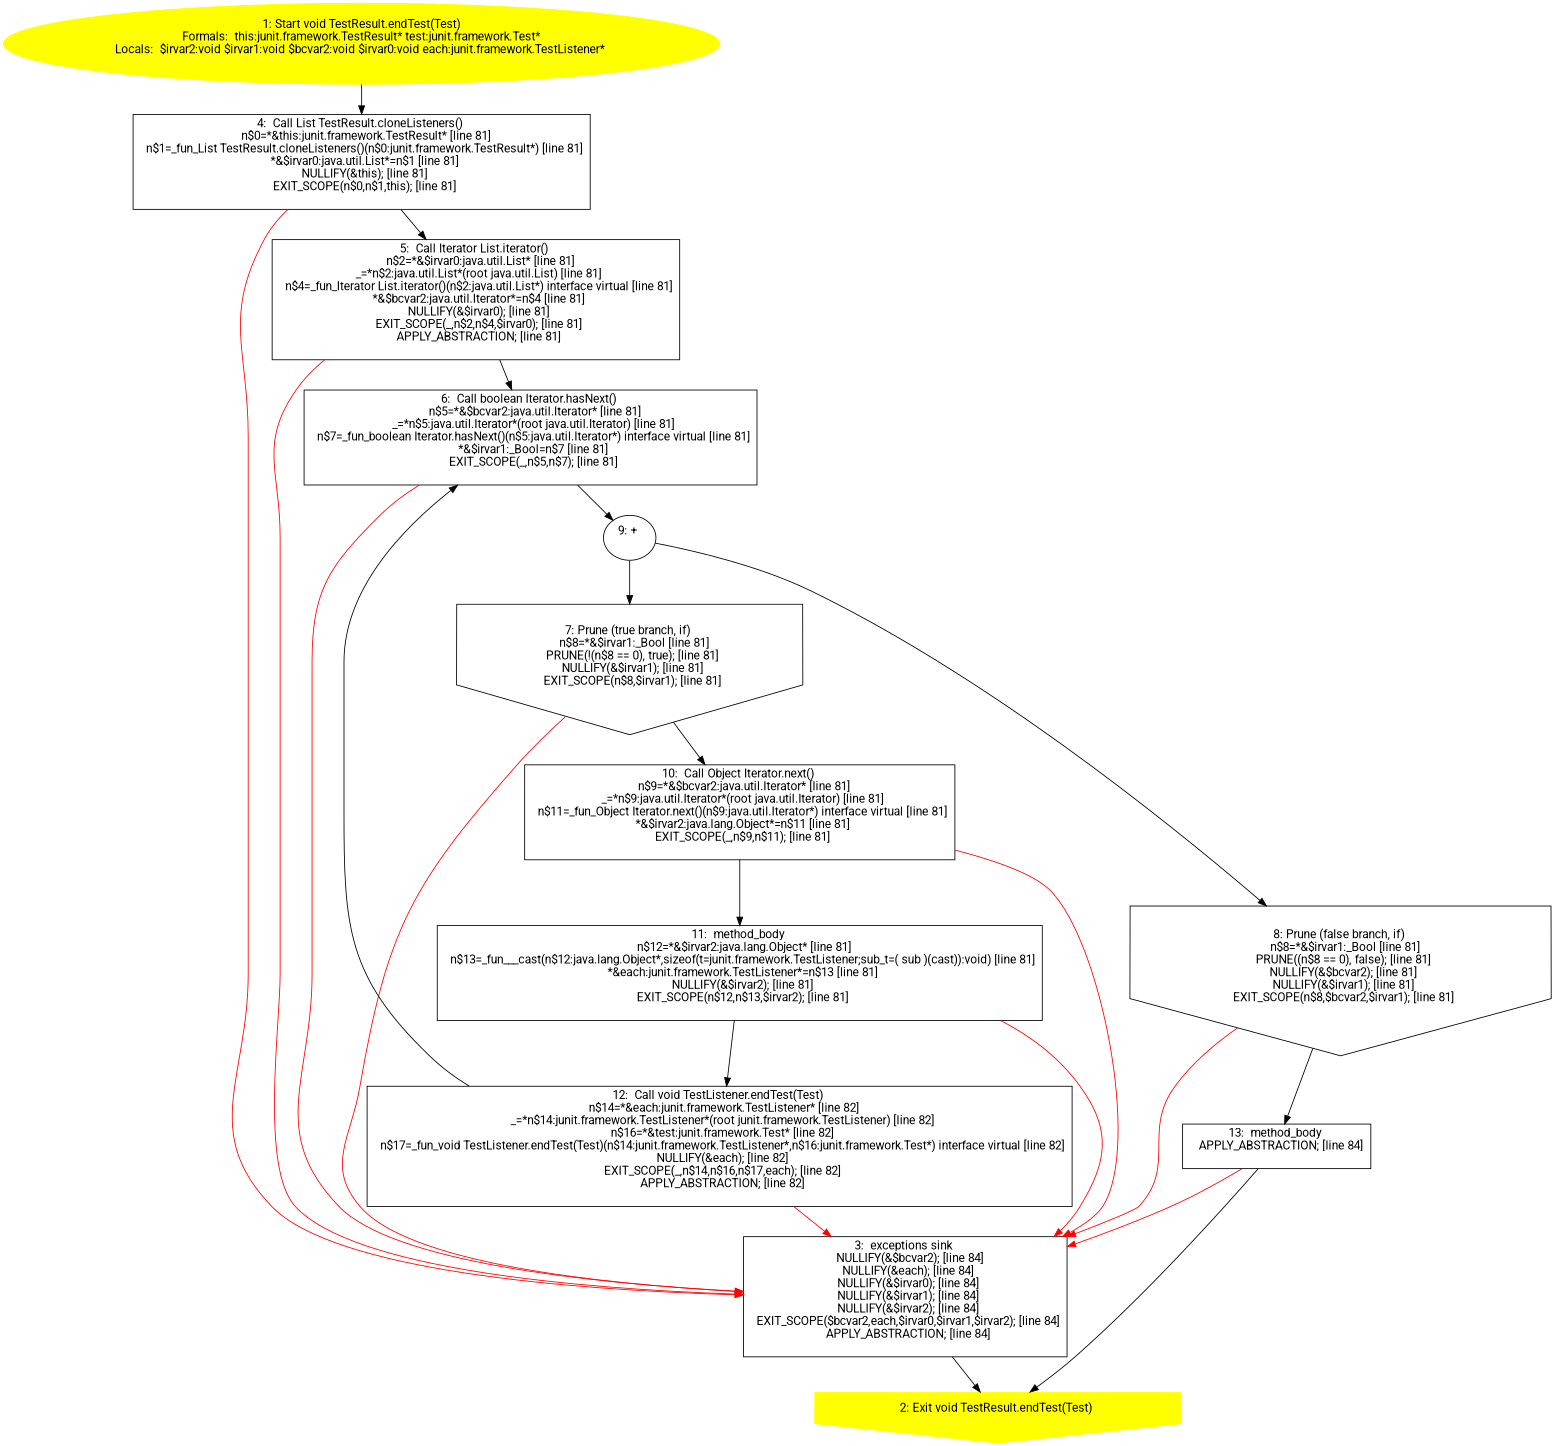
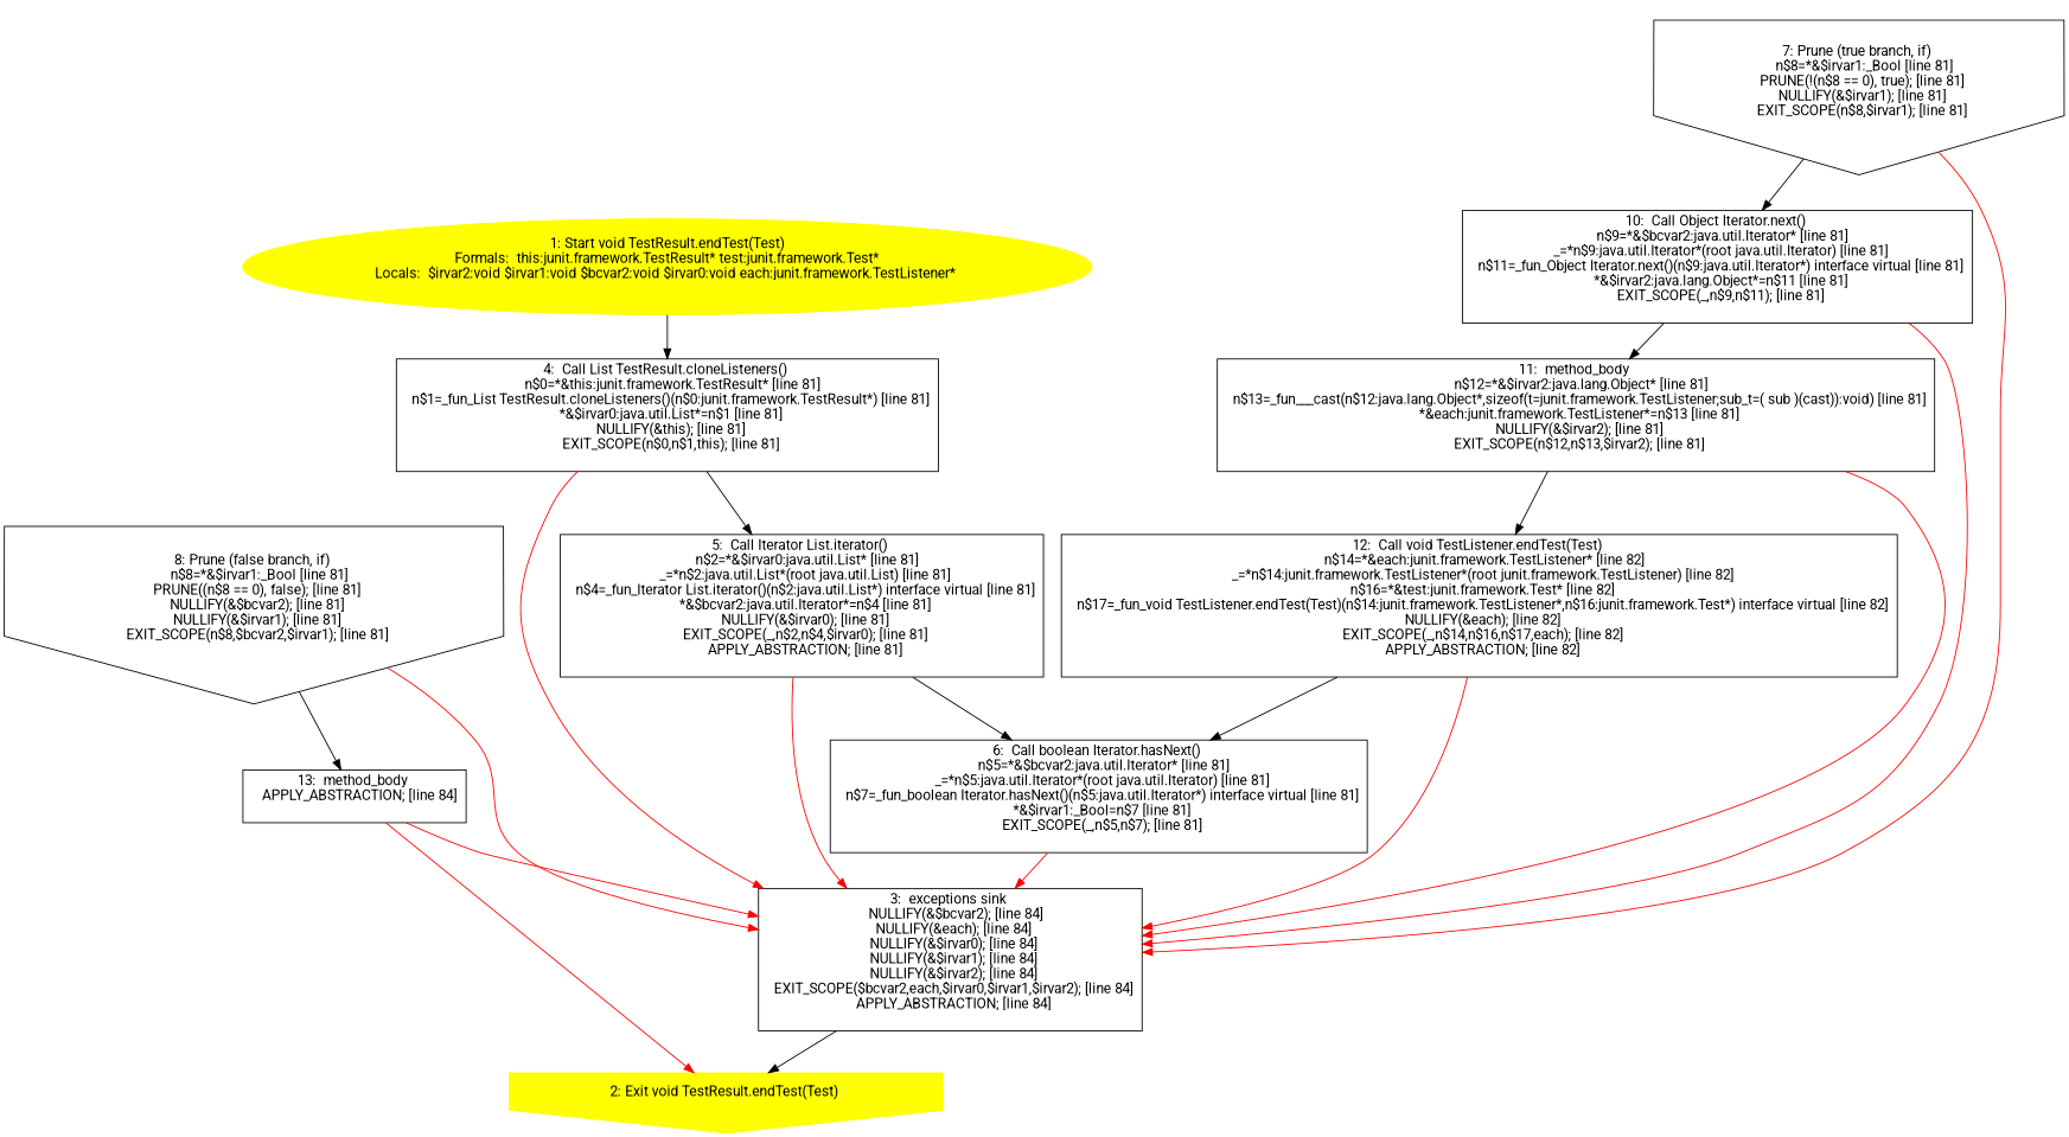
  digraph {
    fontname=Roboto
    node [fontname=Roboto shape=box]
    edge [fontname=Roboto]
    n1 [color=yellow label="1: Start void TestResult.endTest(Test)\nFormals:  this:junit.framework.TestResult* test:junit.framework.Test*\nLocals:  $irvar2:void $irvar1:void $bcvar2:void $irvar0:void each:junit.framework.TestListener* \n  " style=filled shape=""]
    n2 [label="4:  Call List TestResult.cloneListeners() \n   n$0=*&this:junit.framework.TestResult* [line 81]\n  n$1=_fun_List TestResult.cloneListeners()(n$0:junit.framework.TestResult*) [line 81]\n  *&$irvar0:java.util.List*=n$1 [line 81]\n  NULLIFY(&this); [line 81]\n  EXIT_SCOPE(n$0,n$1,this); [line 81]\n "]
    n3 [label="3:  exceptions sink \n   NULLIFY(&$bcvar2); [line 84]\n  NULLIFY(&each); [line 84]\n  NULLIFY(&$irvar0); [line 84]\n  NULLIFY(&$irvar1); [line 84]\n  NULLIFY(&$irvar2); [line 84]\n  EXIT_SCOPE($bcvar2,each,$irvar0,$irvar1,$irvar2); [line 84]\n  APPLY_ABSTRACTION; [line 84]\n "]
    n4 [label="5:  Call Iterator List.iterator() \n   n$2=*&$irvar0:java.util.List* [line 81]\n  _=*n$2:java.util.List*(root java.util.List) [line 81]\n  n$4=_fun_Iterator List.iterator()(n$2:java.util.List*) interface virtual [line 81]\n  *&$bcvar2:java.util.Iterator*=n$4 [line 81]\n  NULLIFY(&$irvar0); [line 81]\n  EXIT_SCOPE(_,n$2,n$4,$irvar0); [line 81]\n  APPLY_ABSTRACTION; [line 81]\n "]
    n5 [color=yellow label="2: Exit void TestResult.endTest(Test) \n  " shape=invhouse style=filled]
    n6 [label="6:  Call boolean Iterator.hasNext() \n   n$5=*&$bcvar2:java.util.Iterator* [line 81]\n  _=*n$5:java.util.Iterator*(root java.util.Iterator) [line 81]\n  n$7=_fun_boolean Iterator.hasNext()(n$5:java.util.Iterator*) interface virtual [line 81]\n  *&$irvar1:_Bool=n$7 [line 81]\n  EXIT_SCOPE(_,n$5,n$7); [line 81]\n "]
-   n7 [label="9: + \n  " shape=""]
    n8 [label="7: Prune (true branch, if) \n   n$8=*&$irvar1:_Bool [line 81]\n  PRUNE(!(n$8 == 0), true); [line 81]\n  NULLIFY(&$irvar1); [line 81]\n  EXIT_SCOPE(n$8,$irvar1); [line 81]\n " shape=invhouse]
    n9 [label="8: Prune (false branch, if) \n   n$8=*&$irvar1:_Bool [line 81]\n  PRUNE((n$8 == 0), false); [line 81]\n  NULLIFY(&$bcvar2); [line 81]\n  NULLIFY(&$irvar1); [line 81]\n  EXIT_SCOPE(n$8,$bcvar2,$irvar1); [line 81]\n " shape=invhouse]
    n10 [label="10:  Call Object Iterator.next() \n   n$9=*&$bcvar2:java.util.Iterator* [line 81]\n  _=*n$9:java.util.Iterator*(root java.util.Iterator) [line 81]\n  n$11=_fun_Object Iterator.next()(n$9:java.util.Iterator*) interface virtual [line 81]\n  *&$irvar2:java.lang.Object*=n$11 [line 81]\n  EXIT_SCOPE(_,n$9,n$11); [line 81]\n "]
    n11 [label="13:  method_body \n   APPLY_ABSTRACTION; [line 84]\n "]
    n12 [label="11:  method_body \n   n$12=*&$irvar2:java.lang.Object* [line 81]\n  n$13=_fun___cast(n$12:java.lang.Object*,sizeof(t=junit.framework.TestListener;sub_t=( sub )(cast)):void) [line 81]\n  *&each:junit.framework.TestListener*=n$13 [line 81]\n  NULLIFY(&$irvar2); [line 81]\n  EXIT_SCOPE(n$12,n$13,$irvar2); [line 81]\n "]
    n13 [label="12:  Call void TestListener.endTest(Test) \n   n$14=*&each:junit.framework.TestListener* [line 82]\n  _=*n$14:junit.framework.TestListener*(root junit.framework.TestListener) [line 82]\n  n$16=*&test:junit.framework.Test* [line 82]\n  n$17=_fun_void TestListener.endTest(Test)(n$14:junit.framework.TestListener*,n$16:junit.framework.Test*) interface virtual [line 82]\n  NULLIFY(&each); [line 82]\n  EXIT_SCOPE(_,n$14,n$16,n$17,each); [line 82]\n  APPLY_ABSTRACTION; [line 82]\n "]
    n1 -> n2
    n2 -> n3 [color=red]
    n2 -> n4
    n3 -> n5
    n4 -> n3 [color=red]
    n4 -> n6
    n6 -> n3 [color=red]
-   n6 -> n7
-   n7 -> n8
-   n7 -> n9
    n8 -> n3 [color=red]
    n8 -> n10
    n9 -> n3 [color=red]
    n9 -> n11
    n10 -> n3 [color=red]
    n10 -> n12
    n11 -> n3 [color=red]
-   n11 -> n5
+   n11 -> n5 [color=red]
    n12 -> n3 [color=red]
    n12 -> n13
    n13 -> n3 [color=red]
    n13 -> n6
  }
